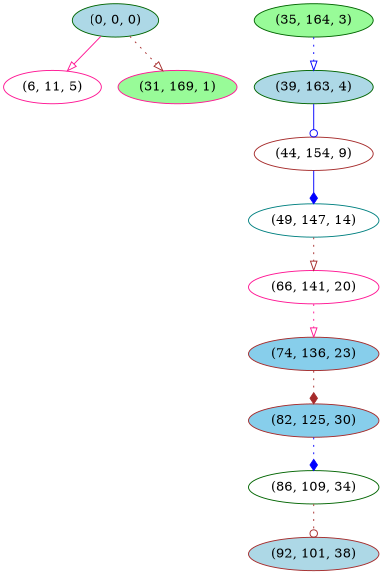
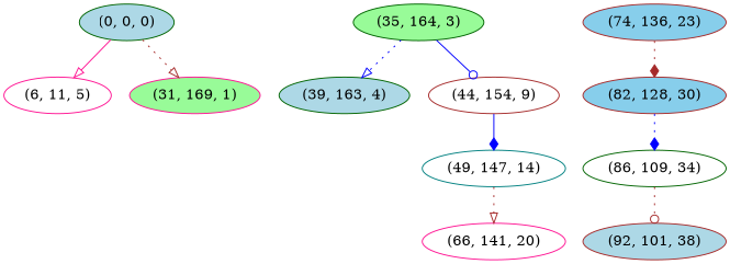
  digraph {
    node [color=darkgreen fillcolor=white style=filled]
    edge [arrowhead=onormal color=brown style=dotted]
    "(0, 0, 0)" [fillcolor=lightblue]
    "(6, 11, 5)" [color=deeppink]
    "(31, 169, 1)" [color=deeppink fillcolor=palegreen]
    "(35, 164, 3)" [fillcolor=palegreen]
    "(39, 163, 4)" [fillcolor=lightblue]
    "(44, 154, 9)" [color=brown]
    "(49, 147, 14)" [color=teal]
    "(66, 141, 20)" [color=deeppink]
    "(74, 136, 23)" [color=brown fillcolor=skyblue]
-   "(82, 128, 30)" [color=brown fillcolor=skyblue label="(82, 125, 30)"]
+   "(82, 128, 30)" [color=brown fillcolor=skyblue]
    "(86, 109, 34)"
    "(92, 101, 38)" [color=brown fillcolor=lightblue]
    "(0, 0, 0)" -> "(6, 11, 5)" [color=deeppink style=solid]
    "(0, 0, 0)" -> "(31, 169, 1)"
    "(35, 164, 3)" -> "(39, 163, 4)" [color=blue]
-   "(39, 163, 4)" -> "(44, 154, 9)" [arrowhead=odot color=blue style=solid]
+   "(35, 164, 3)" -> "(44, 154, 9)" [arrowhead=odot color=blue style=solid]
    "(44, 154, 9)" -> "(49, 147, 14)" [arrowhead=diamond color=blue style=solid]
    "(49, 147, 14)" -> "(66, 141, 20)"
-   "(66, 141, 20)" -> "(74, 136, 23)" [color=deeppink]
    "(74, 136, 23)" -> "(82, 128, 30)" [arrowhead=diamond]
    "(82, 128, 30)" -> "(86, 109, 34)" [arrowhead=diamond color=blue]
    "(86, 109, 34)" -> "(92, 101, 38)" [arrowhead=odot]
  }
